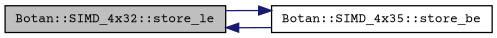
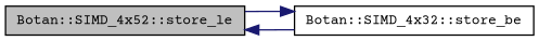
  digraph {
    rankdir=LR
    fontname="Courier Prime"
    node [color=black fontname="Courier Prime" fontsize=10 shape=record style=filled]
    edge [color=midnightblue dir=back fontname="Courier Prime" fontsize=10 labelfontname=Helvetica labelfontsize=10 style=solid]
-   n1 [fillcolor=grey75 fontcolor=black height=0.2 label="Botan::SIMD_4x32::store_le" width=0.4]
-   n2 [fillcolor=white height=0.2 label="Botan::SIMD_4x35::store_be" width=0.4]
+   n1 [fillcolor=grey75 fontcolor=black height=0.2 label="Botan::SIMD_4x52::store_le" width=0.4]
+   n2 [fillcolor=white height=0.2 label="Botan::SIMD_4x32::store_be" width=0.4]
    n1 -> n2
    n2 -> n1
  }
